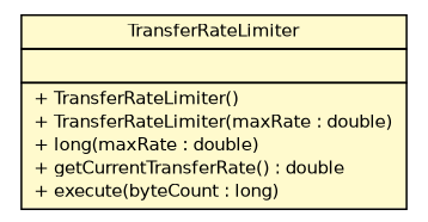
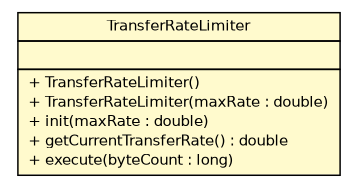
  digraph {
    nodesep=0.25
    ranksep=0.5
-   n1 [fontcolor=black fontname=Helvetica fontsize=10.0 label=<<table title="com.apporiented.hermesftp.utils.TransferRateLimiter" border="0" cellborder="1" cellspacing="0" cellpadding="2" port="p" bgcolor="lemonChiffon" href="./TransferRateLimiter.html"> 		<tr><td><table border="0" cellspacing="0" cellpadding="1"> <tr><td align="center" balign="center"> TransferRateLimiter </td></tr> 		</table></td></tr> 		<tr><td><table border="0" cellspacing="0" cellpadding="1"> <tr><td align="left" balign="left">  </td></tr> 		</table></td></tr> 		<tr><td><table border="0" cellspacing="0" cellpadding="1"> <tr><td align="left" balign="left"> + TransferRateLimiter() </td></tr> <tr><td align="left" balign="left"> + TransferRateLimiter(maxRate : double) </td></tr> <tr><td align="left" balign="left"> + long(maxRate : double) </td></tr> <tr><td align="left" balign="left"> + getCurrentTransferRate() : double </td></tr> <tr><td align="left" balign="left"> + execute(byteCount : long) </td></tr> 		</table></td></tr> 		</table>> shape=plaintext]
+   n1 [fontcolor=black fontname=Helvetica fontsize=10.0 label=<<table title="com.apporiented.hermesftp.utils.TransferRateLimiter" border="0" cellborder="1" cellspacing="0" cellpadding="2" port="p" bgcolor="lemonChiffon" href="./TransferRateLimiter.html"> 		<tr><td><table border="0" cellspacing="0" cellpadding="1"> <tr><td align="center" balign="center"> TransferRateLimiter </td></tr> 		</table></td></tr> 		<tr><td><table border="0" cellspacing="0" cellpadding="1"> <tr><td align="left" balign="left">  </td></tr> 		</table></td></tr> 		<tr><td><table border="0" cellspacing="0" cellpadding="1"> <tr><td align="left" balign="left"> + TransferRateLimiter() </td></tr> <tr><td align="left" balign="left"> + TransferRateLimiter(maxRate : double) </td></tr> <tr><td align="left" balign="left"> + init(maxRate : double) </td></tr> <tr><td align="left" balign="left"> + getCurrentTransferRate() : double </td></tr> <tr><td align="left" balign="left"> + execute(byteCount : long) </td></tr> 		</table></td></tr> 		</table>> shape=plaintext]
  }
